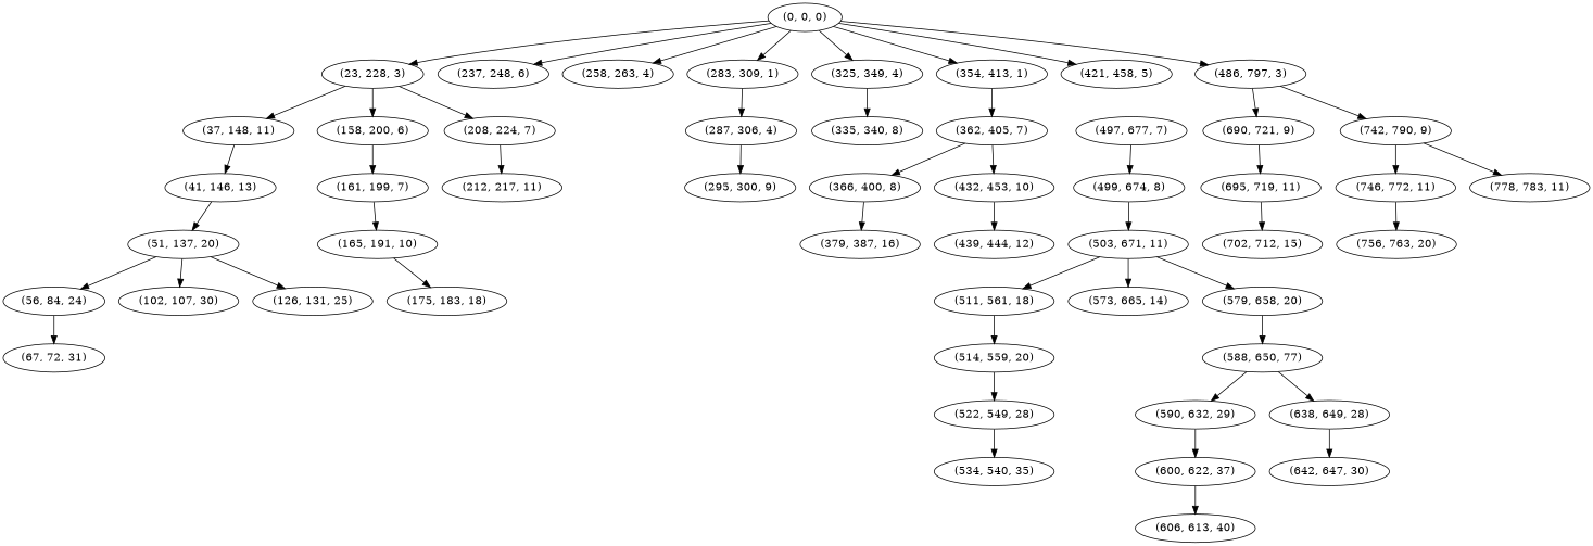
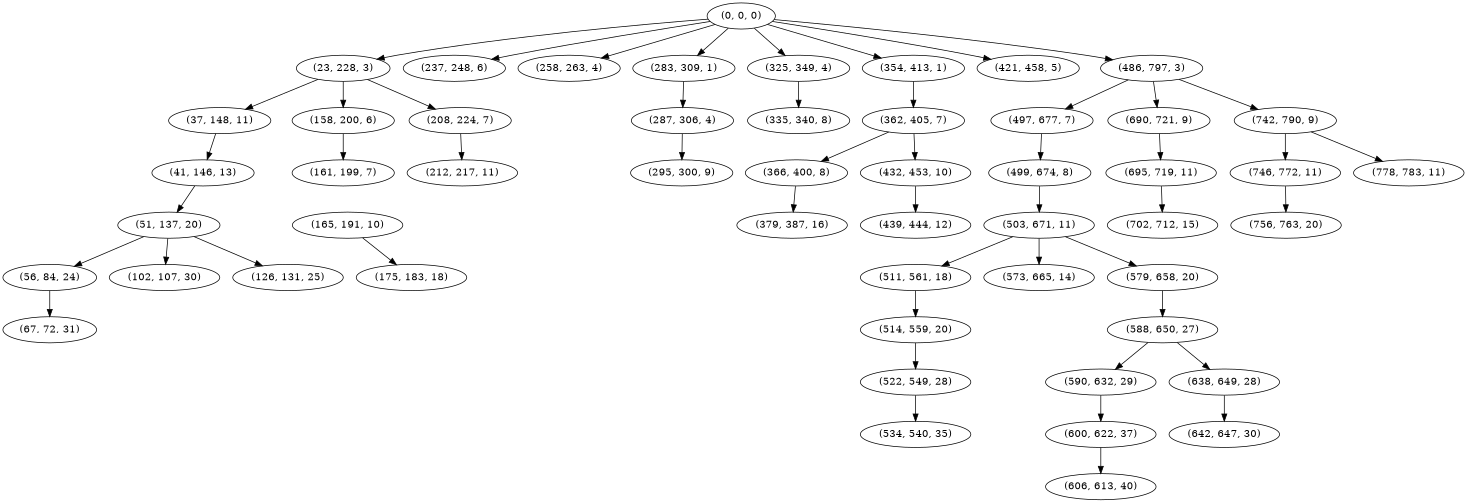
  digraph {
    "(0, 0, 0)"
    "(23, 228, 3)"
    "(237, 248, 6)"
    "(258, 263, 4)"
    "(283, 309, 1)"
    "(325, 349, 4)"
    "(354, 413, 1)"
    "(421, 458, 5)"
    "(486, 797, 3)"
    "(37, 148, 11)"
    "(158, 200, 6)"
    "(208, 224, 7)"
    "(287, 306, 4)"
    "(335, 340, 8)"
    "(362, 405, 7)"
    "(497, 677, 7)"
    "(690, 721, 9)"
    "(742, 790, 9)"
    "(41, 146, 13)"
    "(161, 199, 7)"
    "(212, 217, 11)"
    "(51, 137, 20)"
    "(56, 84, 24)"
    "(102, 107, 30)"
    "(126, 131, 25)"
    "(67, 72, 31)"
    "(165, 191, 10)"
    "(175, 183, 18)"
    "(295, 300, 9)"
    "(366, 400, 8)"
    "(432, 453, 10)"
    "(379, 387, 16)"
    "(439, 444, 12)"
    "(499, 674, 8)"
    "(695, 719, 11)"
    "(746, 772, 11)"
    "(778, 783, 11)"
    "(503, 671, 11)"
    "(511, 561, 18)"
    "(573, 665, 14)"
    "(579, 658, 20)"
    "(514, 559, 20)"
    "(522, 549, 28)"
    "(534, 540, 35)"
-   "(588, 650, 27)" [label="(588, 650, 77)"]
+   "(588, 650, 27)"
    "(590, 632, 29)"
    "(638, 649, 28)"
    "(600, 622, 37)"
    "(642, 647, 30)"
    "(606, 613, 40)"
    "(702, 712, 15)"
    "(756, 763, 20)"
    "(0, 0, 0)" -> "(23, 228, 3)"
    "(0, 0, 0)" -> "(237, 248, 6)"
    "(0, 0, 0)" -> "(258, 263, 4)"
    "(0, 0, 0)" -> "(283, 309, 1)"
    "(0, 0, 0)" -> "(325, 349, 4)"
    "(0, 0, 0)" -> "(354, 413, 1)"
    "(0, 0, 0)" -> "(421, 458, 5)"
    "(0, 0, 0)" -> "(486, 797, 3)"
    "(23, 228, 3)" -> "(37, 148, 11)"
    "(23, 228, 3)" -> "(158, 200, 6)"
    "(23, 228, 3)" -> "(208, 224, 7)"
    "(283, 309, 1)" -> "(287, 306, 4)"
    "(325, 349, 4)" -> "(335, 340, 8)"
    "(354, 413, 1)" -> "(362, 405, 7)"
+   "(486, 797, 3)" -> "(497, 677, 7)"
    "(486, 797, 3)" -> "(690, 721, 9)"
    "(486, 797, 3)" -> "(742, 790, 9)"
    "(37, 148, 11)" -> "(41, 146, 13)"
    "(158, 200, 6)" -> "(161, 199, 7)"
    "(208, 224, 7)" -> "(212, 217, 11)"
    "(287, 306, 4)" -> "(295, 300, 9)"
    "(362, 405, 7)" -> "(366, 400, 8)"
    "(362, 405, 7)" -> "(432, 453, 10)"
    "(497, 677, 7)" -> "(499, 674, 8)"
    "(690, 721, 9)" -> "(695, 719, 11)"
    "(742, 790, 9)" -> "(746, 772, 11)"
    "(742, 790, 9)" -> "(778, 783, 11)"
    "(41, 146, 13)" -> "(51, 137, 20)"
-   "(161, 199, 7)" -> "(165, 191, 10)"
    "(51, 137, 20)" -> "(56, 84, 24)"
    "(51, 137, 20)" -> "(102, 107, 30)"
    "(51, 137, 20)" -> "(126, 131, 25)"
    "(56, 84, 24)" -> "(67, 72, 31)"
    "(165, 191, 10)" -> "(175, 183, 18)"
    "(366, 400, 8)" -> "(379, 387, 16)"
    "(432, 453, 10)" -> "(439, 444, 12)"
    "(499, 674, 8)" -> "(503, 671, 11)"
    "(695, 719, 11)" -> "(702, 712, 15)"
    "(746, 772, 11)" -> "(756, 763, 20)"
    "(503, 671, 11)" -> "(511, 561, 18)"
    "(503, 671, 11)" -> "(573, 665, 14)"
    "(503, 671, 11)" -> "(579, 658, 20)"
    "(511, 561, 18)" -> "(514, 559, 20)"
    "(579, 658, 20)" -> "(588, 650, 27)"
    "(514, 559, 20)" -> "(522, 549, 28)"
    "(522, 549, 28)" -> "(534, 540, 35)"
    "(588, 650, 27)" -> "(590, 632, 29)"
    "(588, 650, 27)" -> "(638, 649, 28)"
    "(590, 632, 29)" -> "(600, 622, 37)"
    "(638, 649, 28)" -> "(642, 647, 30)"
    "(600, 622, 37)" -> "(606, 613, 40)"
  }
